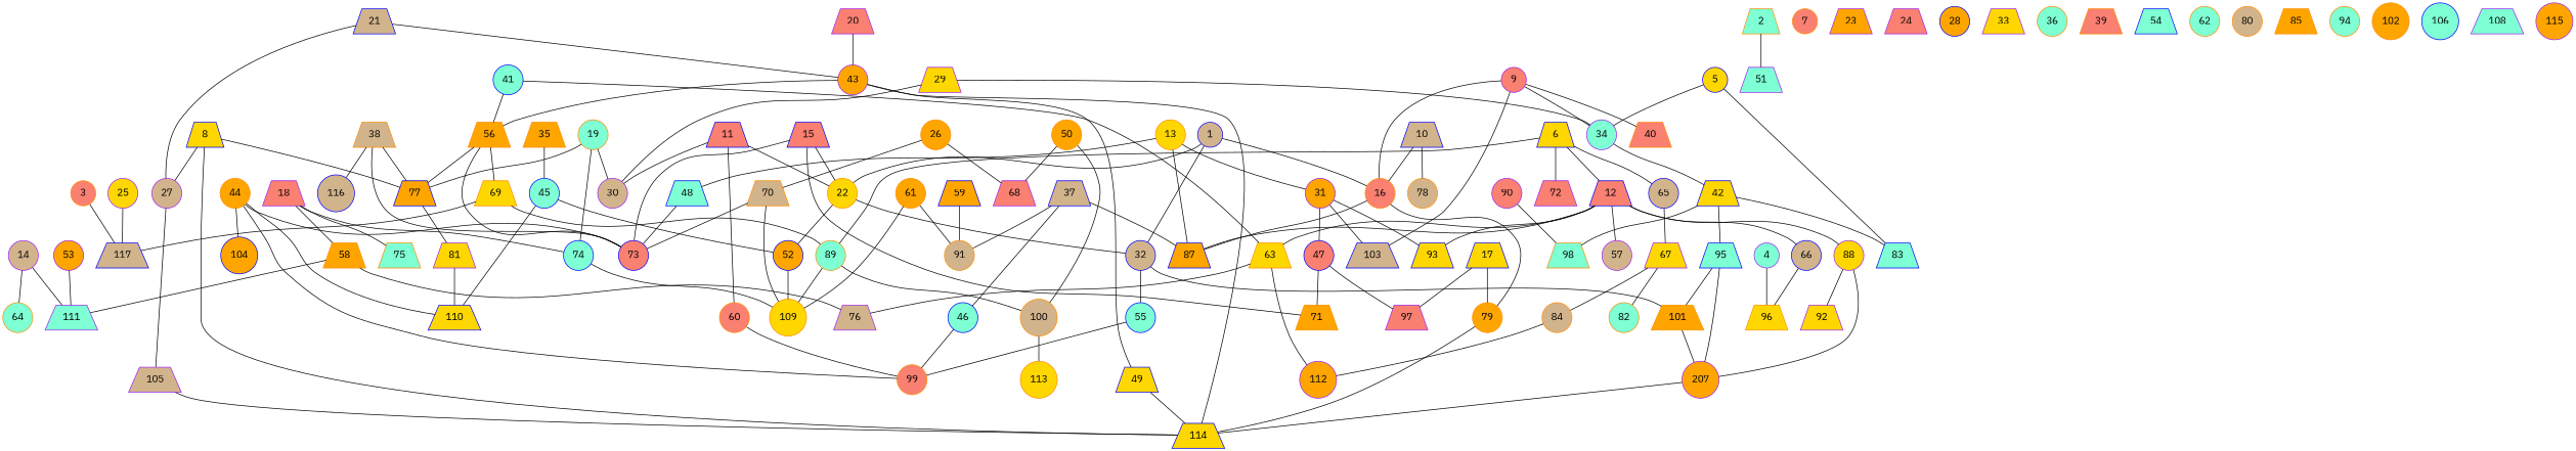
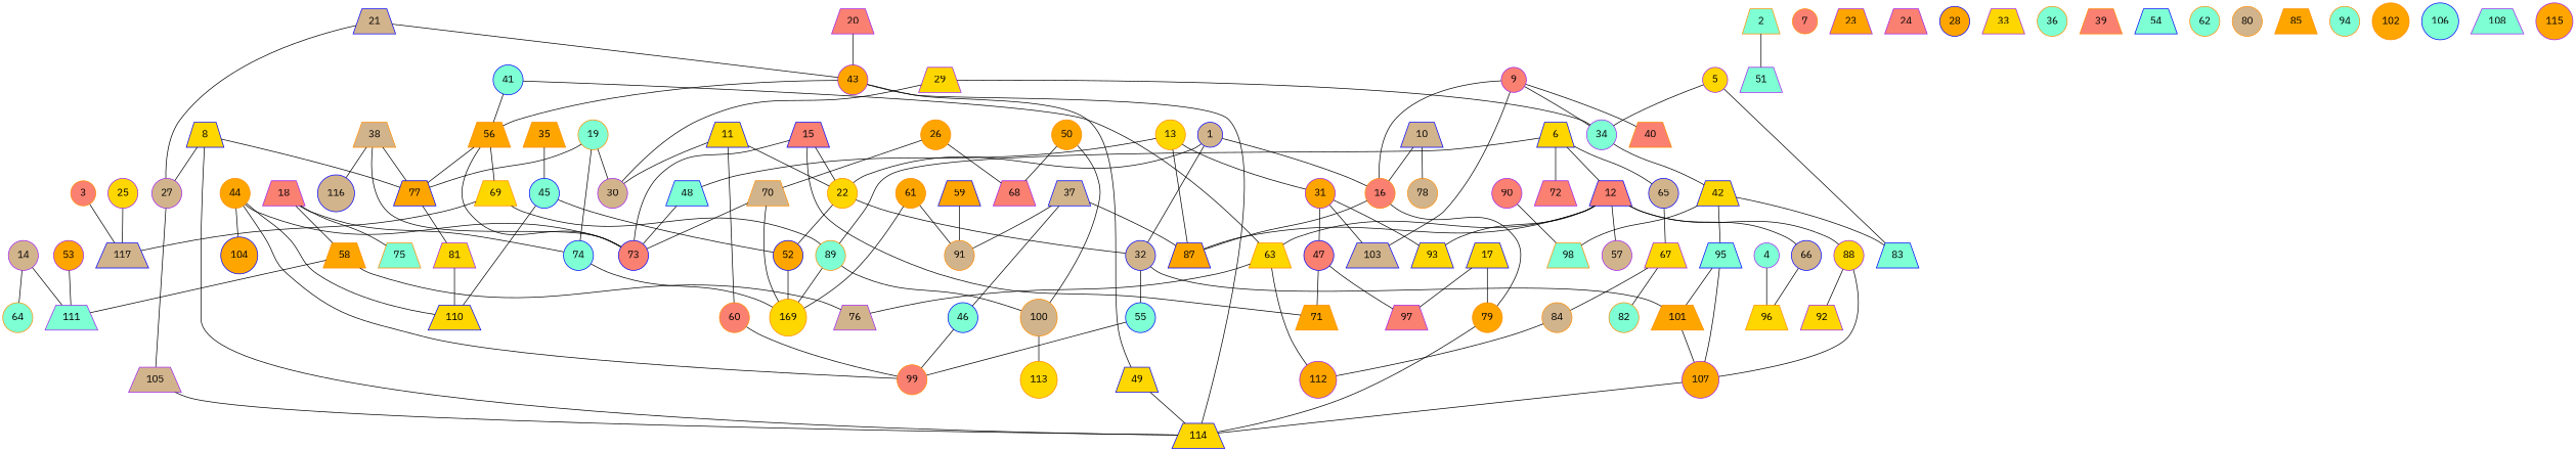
  graph {
    fontname="IBM Plex Sans"
    node [color=darkorange fillcolor=orange fontname="IBM Plex Sans" shape=circle style=filled]
    edge [fontname="IBM Plex Sans"]
    1 [color=blue fillcolor=tan]
    16 [fillcolor=salmon]
    22 [fillcolor=gold]
    32 [color=blue fillcolor=tan]
    87 [color=blue shape=trapezium]
    79
    52 [color=blue]
    55 [color=blue fillcolor=aquamarine]
    101 [shape=trapezium]
    2 [fillcolor=aquamarine shape=trapezium]
    51 [color=purple fillcolor=aquamarine shape=trapezium]
    3 [fillcolor=salmon]
    117 [color=blue fillcolor=tan shape=trapezium]
    4 [color=purple fillcolor=aquamarine]
    96 [fillcolor=gold shape=trapezium]
-   5 [color=blue fillcolor=gold]
+   5 [color=purple fillcolor=gold]
    34 [color=purple fillcolor=aquamarine]
    83 [color=blue fillcolor=aquamarine shape=trapezium]
    42 [color=blue fillcolor=gold shape=trapezium]
    6 [color=blue fillcolor=gold shape=trapezium]
    12 [color=blue fillcolor=salmon shape=trapezium]
    65 [color=blue fillcolor=tan]
    72 [color=purple fillcolor=salmon shape=trapezium]
    89 [fillcolor=aquamarine]
    57 [color=purple fillcolor=tan]
    63 [fillcolor=gold shape=trapezium]
    66 [color=blue fillcolor=tan]
    88 [color=purple fillcolor=gold]
    93 [color=blue fillcolor=gold shape=trapezium]
    67 [color=purple fillcolor=gold shape=trapezium]
    100 [fillcolor=tan]
-   109 [fillcolor=gold]
+   109 [fillcolor=gold label=169]
    7 [fillcolor=salmon]
    8 [color=blue fillcolor=gold shape=trapezium]
    27 [color=purple fillcolor=tan]
    77 [color=blue shape=trapezium]
    114 [color=blue fillcolor=gold shape=trapezium]
    105 [color=purple fillcolor=tan shape=trapezium]
    81 [color=purple fillcolor=gold shape=trapezium]
    9 [color=purple fillcolor=salmon]
    40 [fillcolor=salmon shape=trapezium]
    103 [color=blue fillcolor=tan shape=trapezium]
    10 [color=blue fillcolor=tan shape=trapezium]
    78 [fillcolor=tan]
-   11 [color=blue fillcolor=salmon shape=trapezium]
+   11 [color=blue fillcolor=gold shape=trapezium]
    30 [color=purple fillcolor=tan]
    60 [fillcolor=salmon]
    99 [fillcolor=salmon]
    76 [color=purple fillcolor=tan shape=trapezium]
    112 [color=purple]
    92 [color=purple fillcolor=gold shape=trapezium]
-   107 [color=purple label=207]
+   107 [color=purple]
    13 [fillcolor=gold]
    31 [color=purple]
    48 [color=blue fillcolor=aquamarine shape=trapezium]
    47 [color=blue fillcolor=salmon]
    73 [color=blue fillcolor=salmon]
    14 [color=purple fillcolor=tan]
    64 [fillcolor=aquamarine]
    111 [color=purple fillcolor=aquamarine shape=trapezium]
    15 [color=blue fillcolor=salmon shape=trapezium]
    71 [shape=trapezium]
    17 [color=blue fillcolor=gold shape=trapezium]
    97 [color=purple fillcolor=salmon shape=trapezium]
    18 [color=purple fillcolor=salmon shape=trapezium]
    58 [shape=trapezium]
    74 [color=blue fillcolor=aquamarine]
    75 [fillcolor=aquamarine shape=trapezium]
    19 [fillcolor=aquamarine]
    20 [color=purple fillcolor=salmon shape=trapezium]
    43 [color=purple]
    56 [shape=trapezium]
    49 [color=blue fillcolor=gold shape=trapezium]
    21 [color=blue fillcolor=tan shape=trapezium]
    23 [color=purple shape=trapezium]
    24 [color=purple fillcolor=salmon shape=trapezium]
    25 [color=purple fillcolor=gold]
    26
    68 [color=purple fillcolor=salmon shape=trapezium]
    70 [fillcolor=tan shape=trapezium]
    28 [color=blue]
    29 [color=purple fillcolor=gold shape=trapezium]
    33 [color=purple fillcolor=gold shape=trapezium]
    95 [color=blue fillcolor=aquamarine shape=trapezium]
    98 [fillcolor=aquamarine shape=trapezium]
    35 [shape=trapezium]
    45 [color=blue fillcolor=aquamarine]
    110 [color=blue fillcolor=gold shape=trapezium]
    36 [fillcolor=aquamarine]
    37 [color=blue fillcolor=tan shape=trapezium]
    46 [color=blue fillcolor=aquamarine]
    91 [fillcolor=tan]
    38 [fillcolor=tan shape=trapezium]
    116 [color=blue fillcolor=tan]
    39 [fillcolor=salmon shape=trapezium]
    41 [color=blue fillcolor=aquamarine]
    69 [fillcolor=gold shape=trapezium]
    44
    104 [color=blue]
    50
    113 [fillcolor=gold]
    53 [color=purple]
    54 [color=blue fillcolor=aquamarine shape=trapezium]
    59 [color=blue shape=trapezium]
    61
    62 [fillcolor=aquamarine]
    82 [fillcolor=aquamarine]
    84 [fillcolor=tan]
    80 [fillcolor=tan]
    85 [shape=trapezium]
    90 [color=purple fillcolor=salmon]
    94 [fillcolor=aquamarine]
    102
    106 [color=blue fillcolor=aquamarine]
    108 [color=purple fillcolor=aquamarine shape=trapezium]
    115 [color=purple]
    1 -- 16
    1 -- 22
    1 -- 32
    16 -- 87
    16 -- 79
    22 -- 32
    22 -- 52
    32 -- 55
    32 -- 101
    79 -- 114
    52 -- 109
    55 -- 99
    101 -- 107
    2 -- 51
    3 -- 117
    4 -- 96
    5 -- 34
    5 -- 83
    34 -- 42
    42 -- 83
    42 -- 95
    42 -- 98
    6 -- 12
    6 -- 65
    6 -- 72
    6 -- 89
    12 -- 87
    12 -- 57
    12 -- 63
    12 -- 66
    12 -- 88
    12 -- 93
    65 -- 67
    89 -- 100
    89 -- 109
    63 -- 76
    63 -- 112
    66 -- 96
    88 -- 92
    88 -- 107
    67 -- 82
    67 -- 84
    100 -- 113
    8 -- 27
    8 -- 77
    8 -- 114
    27 -- 105
    77 -- 81
    105 -- 114
    81 -- 110
    9 -- 16
    9 -- 34
    9 -- 40
    9 -- 103
    10 -- 16
    10 -- 78
    11 -- 22
    11 -- 30
    11 -- 60
    60 -- 99
    107 -- 114
    13 -- 87
    13 -- 31
    13 -- 48
    31 -- 93
    31 -- 103
    31 -- 47
    48 -- 73
    47 -- 71
    47 -- 97
    14 -- 64
    14 -- 111
    15 -- 22
    15 -- 73
    15 -- 71
    17 -- 79
    17 -- 97
    18 -- 58
    18 -- 74
    18 -- 75
    58 -- 76
    58 -- 111
    74 -- 109
    19 -- 77
    19 -- 30
    19 -- 74
    20 -- 43
    43 -- 114
    43 -- 56
    43 -- 49
    56 -- 77
    56 -- 73
    56 -- 69
    49 -- 114
    21 -- 27
    21 -- 43
    25 -- 117
    26 -- 68
    26 -- 70
    70 -- 109
    70 -- 73
    29 -- 34
    29 -- 30
    95 -- 101
    95 -- 107
    35 -- 45
    45 -- 52
    45 -- 110
    37 -- 87
    37 -- 46
    37 -- 91
    46 -- 99
    38 -- 77
    38 -- 73
    38 -- 116
    41 -- 63
    41 -- 56
    69 -- 117
    69 -- 89
    44 -- 99
    44 -- 73
    44 -- 110
    44 -- 104
    50 -- 100
    50 -- 68
    53 -- 111
    59 -- 91
    61 -- 109
    61 -- 91
    84 -- 112
    90 -- 98
  }
